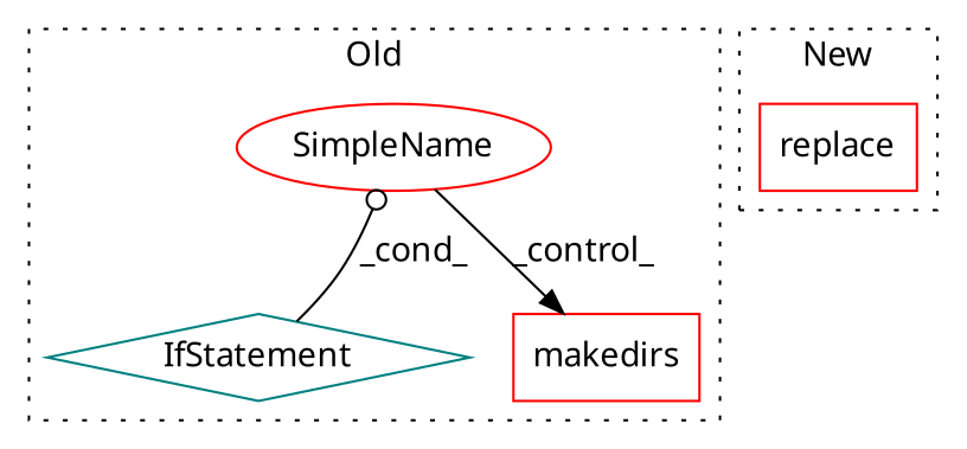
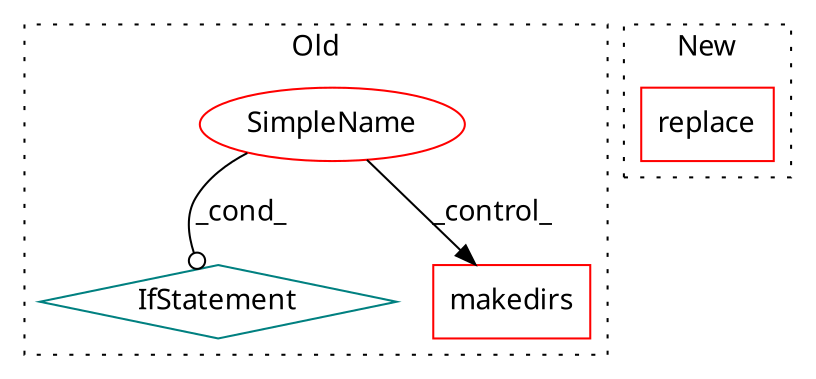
  digraph {
    fontname="Noto Sans"
    node [a=32 color=red fontname="Noto Sans" shape=box]
    edge [fontname="Noto Sans"]
    n1 [l="9,1" label=makedirs s="12601,12619"]
    n2 [a=25 color=teal l="4,2" label=IfStatement s="12580,12588" shape=diamond]
    n3 [a=42 l=4 label=SimpleName s=12584 shape=ellipse]
    n4 [l="8,1" label=replace s="13315,13338"]
    subgraph cluster_1 {
      label=Old
      style=dotted
      n1
      n2
      n3
    }
    subgraph cluster_2 {
      label=New
      style=dotted
      n4
    }
    n3 -> n1 [arrowhead=normal label=_control_]
-   n2 -> n3 [arrowhead=odot label=_cond_]
+   n3 -> n2 [arrowhead=odot label=_cond_]
  }
